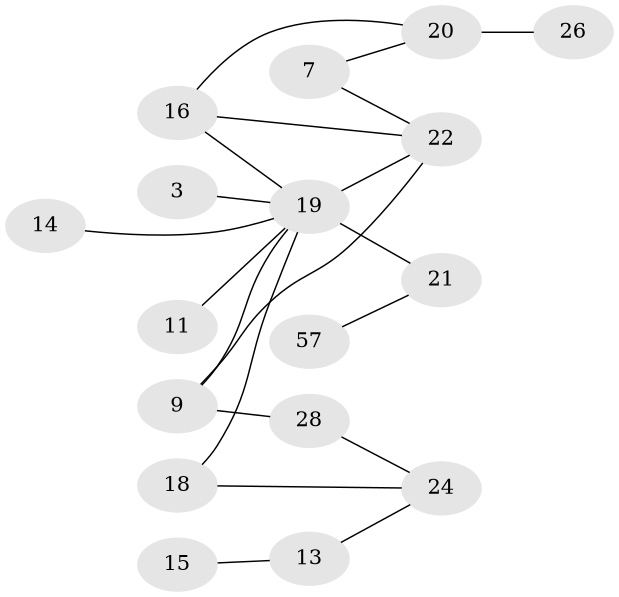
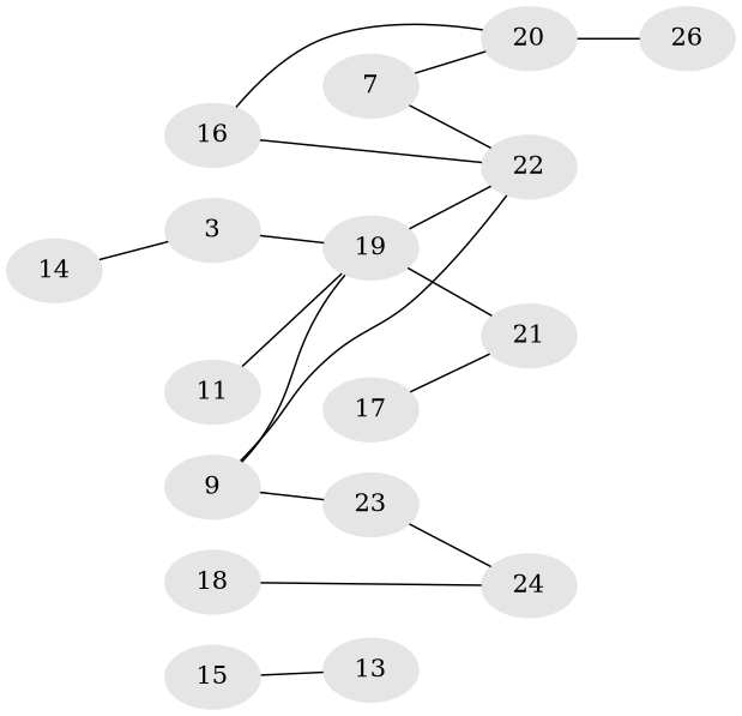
  graph {
    rankdir=LR
    node [color=gray90 style=filled]
    edge [weight=1.0]
    3
    19
    22
    21
    7
    20
    26
    9
-   23 [label=28]
+   23
    24
    11
    13
    14
    15
    16
-   17 [label=57]
+   17
    18
    3 -- 19
    19 -- 22
    19 -- 21
    7 -- 22 [weight=2.0]
    7 -- 20
    20 -- 26
    9 -- 19
    9 -- 22
    9 -- 23
    23 -- 24
    11 -- 19
-   13 -- 24
-   14 -- 19
+   14 -- 3
    15 -- 13
-   16 -- 19 [weight=2.0]
    16 -- 22 [weight=2.0]
    16 -- 20
    17 -- 21
-   18 -- 19
    18 -- 24
  }
